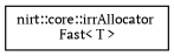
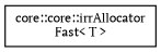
  digraph {
    rankdir=LR
    fontname="PT Serif"
-   n1 [color=black fillcolor=white fontname="PT Serif" fontsize=10 height=0.2 label="nirt::core::irrAllocator\lFast\< T \>" shape=record style=filled width=0.4]
+   n1 [color=black fillcolor=white fontname="PT Serif" fontsize=10 height=0.2 label="core::core::irrAllocator\lFast\< T \>" shape=record style=filled width=0.4]
  }
